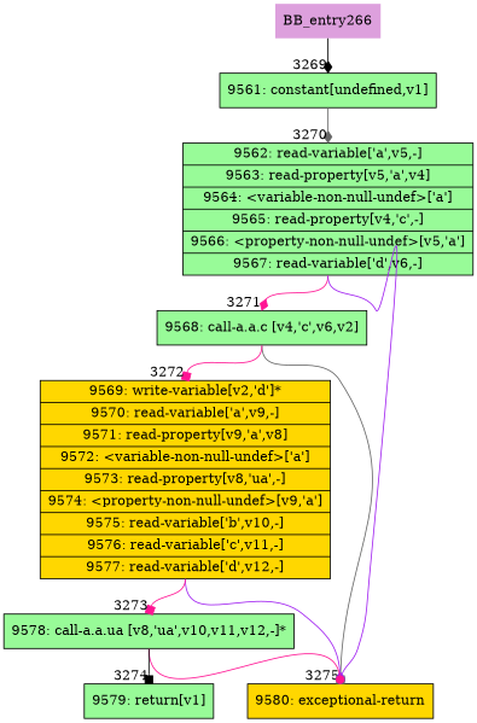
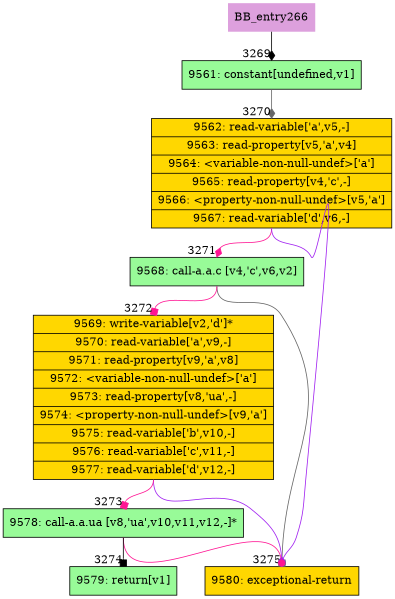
  digraph {
    rankdir=TD
    node [fillcolor=palegreen shape=record style=filled]
    edge [arrowhead=diamond color=deeppink headport=n tailport=s]
    BB_entry266 [fillcolor=plum shape=none]
    n2 [label="{9561: constant[undefined,v1]}"]
-   n3 [label="{9562: read-variable['a',v5,-]|9563: read-property[v5,'a',v4]|9564: \<variable-non-null-undef\>['a']|9565: read-property[v4,'c',-]|9566: \<property-non-null-undef\>[v5,'a']|9567: read-variable['d',v6,-]}"]
+   n3 [fillcolor=gold label="{9562: read-variable['a',v5,-]|9563: read-property[v5,'a',v4]|9564: \<variable-non-null-undef\>['a']|9565: read-property[v4,'c',-]|9566: \<property-non-null-undef\>[v5,'a']|9567: read-variable['d',v6,-]}"]
    n4 [label="{9568: call-a.a.c [v4,'c',v6,v2]}"]
    n5 [fillcolor=gold label="{9580: exceptional-return}"]
    n6 [fillcolor=gold label="{9569: write-variable[v2,'d']*|9570: read-variable['a',v9,-]|9571: read-property[v9,'a',v8]|9572: \<variable-non-null-undef\>['a']|9573: read-property[v8,'ua',-]|9574: \<property-non-null-undef\>[v9,'a']|9575: read-variable['b',v10,-]|9576: read-variable['c',v11,-]|9577: read-variable['d',v12,-]}"]
    n7 [label="{9578: call-a.a.ua [v8,'ua',v10,v11,v12,-]*}"]
    n8 [label="{9579: return[v1]}"]
    BB_entry266 -> n2 [color=black headlabel="    3269"]
    n2 -> n3 [color=gray40 headlabel="      3270"]
    n3 -> n4 [headlabel="      3271"]
    n3 -> n5 [arrowhead=dot color=purple headlabel="      3275"]
    n4 -> n5 [arrowhead=box color=gray40]
    n4 -> n6 [arrowhead=box headlabel="      3272"]
    n6 -> n5 [color=purple]
    n6 -> n7 [arrowhead=box headlabel="      3273"]
    n7 -> n5 [arrowhead=dot]
    n7 -> n8 [arrowhead=box color=black headlabel="      3274"]
  }
